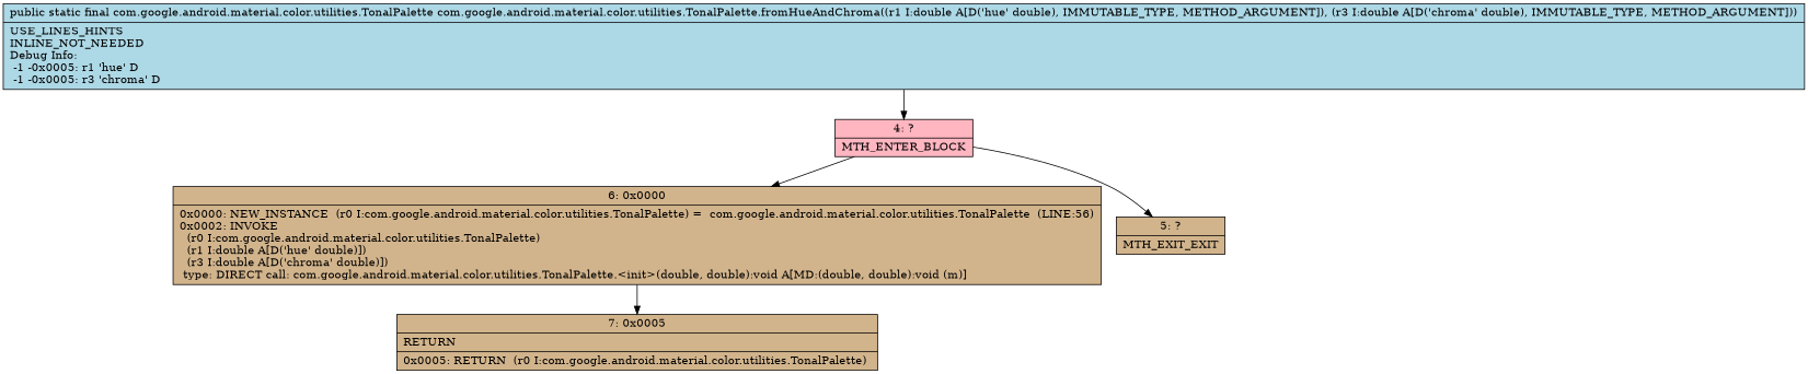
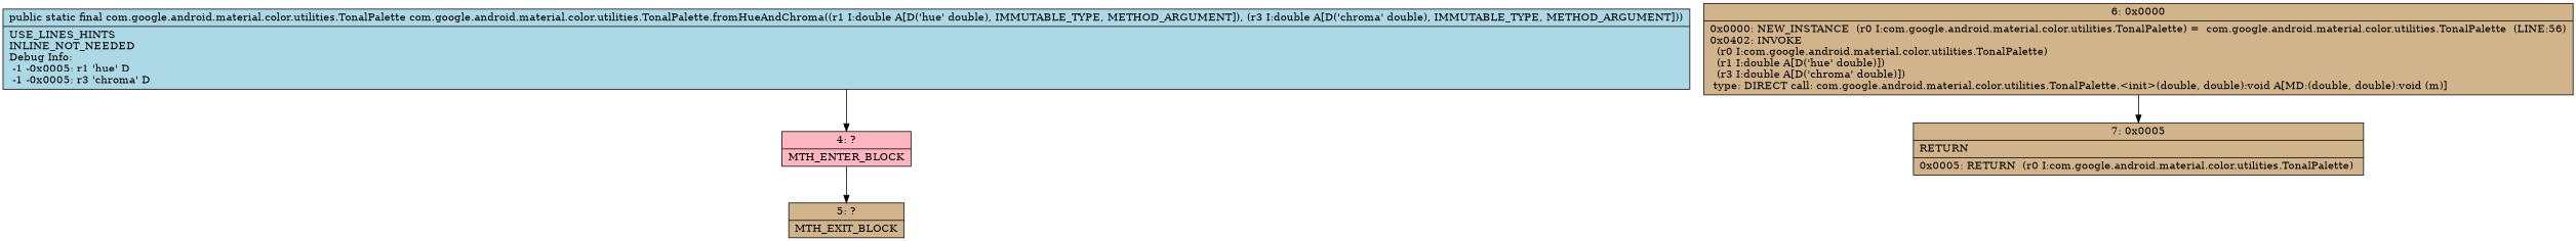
  digraph {
    node [fillcolor=tan shape=record style=filled]
    n1 [fillcolor=lightpink label="{4\:\ ?|MTH_ENTER_BLOCK\l}"]
-   n2 [label="{6\:\ 0x0000|0x0000: NEW_INSTANCE  (r0 I:com.google.android.material.color.utilities.TonalPalette) =  com.google.android.material.color.utilities.TonalPalette  (LINE:56)\l0x0002: INVOKE  \l  (r0 I:com.google.android.material.color.utilities.TonalPalette)\l  (r1 I:double A[D('hue' double)])\l  (r3 I:double A[D('chroma' double)])\l type: DIRECT call: com.google.android.material.color.utilities.TonalPalette.\<init\>(double, double):void A[MD:(double, double):void (m)]\l}"]
-   n3 [label="{5\:\ ?|MTH_EXIT_EXIT\l}"]
+   n2 [label="{6\:\ 0x0000|0x0000: NEW_INSTANCE  (r0 I:com.google.android.material.color.utilities.TonalPalette) =  com.google.android.material.color.utilities.TonalPalette  (LINE:56)\l0x0402: INVOKE  \l  (r0 I:com.google.android.material.color.utilities.TonalPalette)\l  (r1 I:double A[D('hue' double)])\l  (r3 I:double A[D('chroma' double)])\l type: DIRECT call: com.google.android.material.color.utilities.TonalPalette.\<init\>(double, double):void A[MD:(double, double):void (m)]\l}"]
+   n3 [label="{5\:\ ?|MTH_EXIT_BLOCK\l}"]
    n4 [label="{7\:\ 0x0005|RETURN\l|0x0005: RETURN  (r0 I:com.google.android.material.color.utilities.TonalPalette) \l}"]
    n5 [fillcolor=lightblue label="{public static final com.google.android.material.color.utilities.TonalPalette com.google.android.material.color.utilities.TonalPalette.fromHueAndChroma((r1 I:double A[D('hue' double), IMMUTABLE_TYPE, METHOD_ARGUMENT]), (r3 I:double A[D('chroma' double), IMMUTABLE_TYPE, METHOD_ARGUMENT]))  | USE_LINES_HINTS\lINLINE_NOT_NEEDED\lDebug Info:\l  \-1 \-0x0005: r1 'hue' D\l  \-1 \-0x0005: r3 'chroma' D\l}"]
-   n1 -> n2
    n1 -> n3
    n2 -> n4
    n5 -> n1
  }
